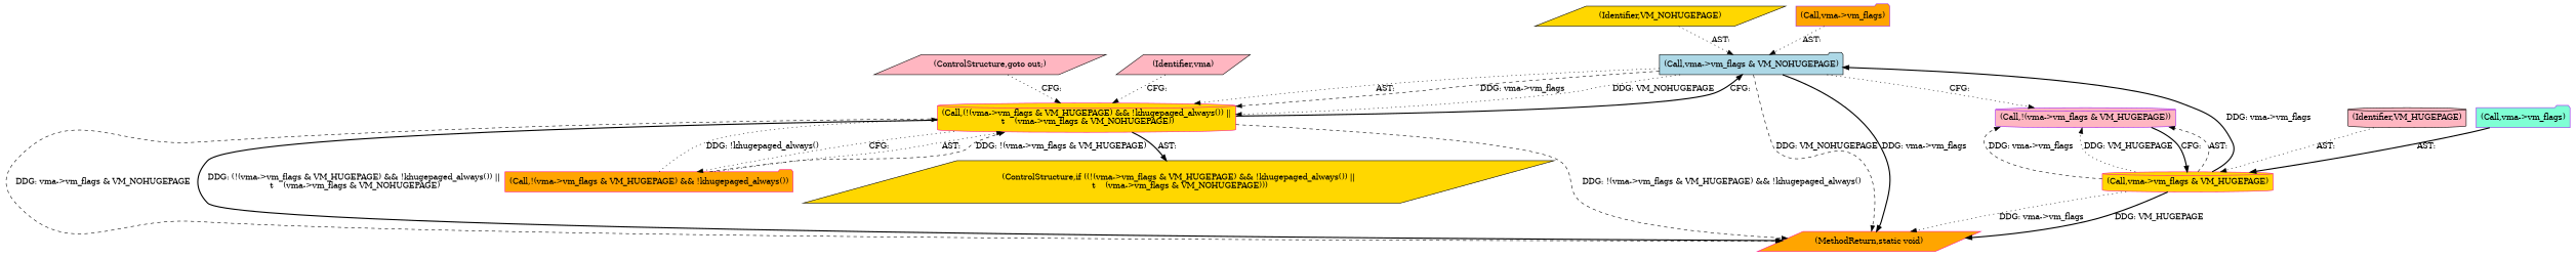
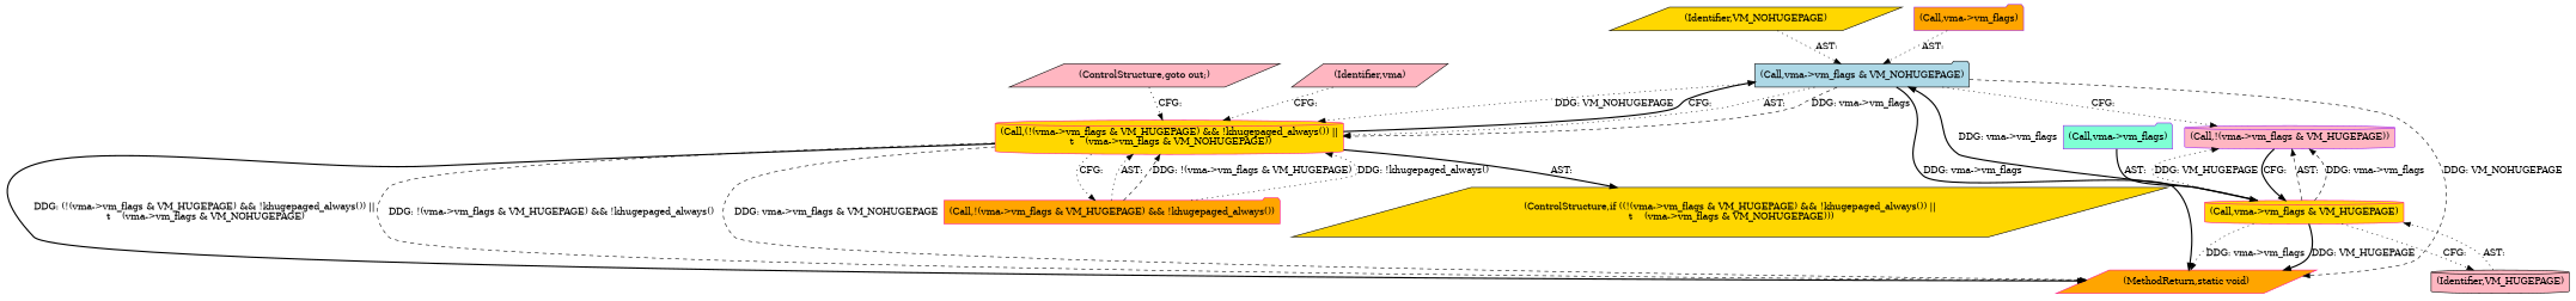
  digraph {
    node [color=black fillcolor=gold shape=parallelogram style=filled]
    edge [style=dotted]
    n1 [fillcolor=lightblue label="(Call,vma->vm_flags & VM_NOHUGEPAGE)" shape=folder]
    n2 [color=deeppink label="(Call,(!(vma->vm_flags & VM_HUGEPAGE) && !khugepaged_always()) ||\n \t    (vma->vm_flags & VM_NOHUGEPAGE))" shape=cylinder]
    n3 [color=deeppink fillcolor=orange label="(MethodReturn,static void)"]
    n4 [color=purple fillcolor=lightpink label="(Call,!(vma->vm_flags & VM_HUGEPAGE))" shape=cylinder]
    n5 [color=deeppink fillcolor=orange label="(Call,!(vma->vm_flags & VM_HUGEPAGE) && !khugepaged_always())" shape=folder]
    n6 [label="(ControlStructure,if ((!(vma->vm_flags & VM_HUGEPAGE) && !khugepaged_always()) ||\n \t    (vma->vm_flags & VM_NOHUGEPAGE)))"]
    n7 [label="(Identifier,VM_NOHUGEPAGE)"]
    n8 [color=deeppink label="(Call,vma->vm_flags & VM_HUGEPAGE)" shape=cylinder]
    n9 [fillcolor=lightpink label="(Identifier,VM_HUGEPAGE)" shape=cylinder]
    n10 [color=purple fillcolor=aquamarine label="(Call,vma->vm_flags)" shape=folder]
    n11 [fillcolor=lightpink label="(ControlStructure,goto out;)"]
    n12 [fillcolor=lightpink label="(Identifier,vma)"]
    n13 [color=purple fillcolor=orange label="(Call,vma->vm_flags)" shape=folder]
    n1 -> n2 [label="AST: "]
    n1 -> n2 [label="DDG: vma->vm_flags" style=dashed]
    n1 -> n2 [label="DDG: VM_NOHUGEPAGE"]
    n1 -> n3 [label="DDG: VM_NOHUGEPAGE" style=dashed]
    n1 -> n3 [label="DDG: vma->vm_flags" style=bold]
    n1 -> n4 [label="CFG: "]
    n2 -> n1 [label="CFG: " style=bold]
    n2 -> n3 [label="DDG: !(vma->vm_flags & VM_HUGEPAGE) && !khugepaged_always()" style=dashed]
    n2 -> n3 [label="DDG: vma->vm_flags & VM_NOHUGEPAGE" style=dashed]
    n2 -> n3 [label="DDG: (!(vma->vm_flags & VM_HUGEPAGE) && !khugepaged_always()) ||\n \t    (vma->vm_flags & VM_NOHUGEPAGE)" style=bold]
    n2 -> n5 [label="CFG: "]
    n2 -> n6 [label="AST: " style=bold]
    n4 -> n8 [label="CFG: " style=bold]
    n5 -> n2 [label="AST: "]
    n5 -> n2 [label="DDG: !(vma->vm_flags & VM_HUGEPAGE)" style=dashed]
    n5 -> n2 [label="DDG: !khugepaged_always()"]
    n7 -> n1 [label="AST: "]
    n8 -> n1 [label="DDG: vma->vm_flags" style=bold]
    n8 -> n3 [label="DDG: VM_HUGEPAGE" style=bold]
    n8 -> n3 [label="DDG: vma->vm_flags"]
    n8 -> n4 [label="AST: " style=dashed]
    n8 -> n4 [label="DDG: vma->vm_flags" style=dashed]
    n8 -> n4 [label="DDG: VM_HUGEPAGE"]
+   n8 -> n9 [label="CFG: "]
    n9 -> n8 [label="AST: "]
    n10 -> n8 [label="AST: " style=bold]
    n11 -> n2 [label="CFG: "]
    n12 -> n2 [label="CFG: "]
    n13 -> n1 [label="AST: "]
  }
